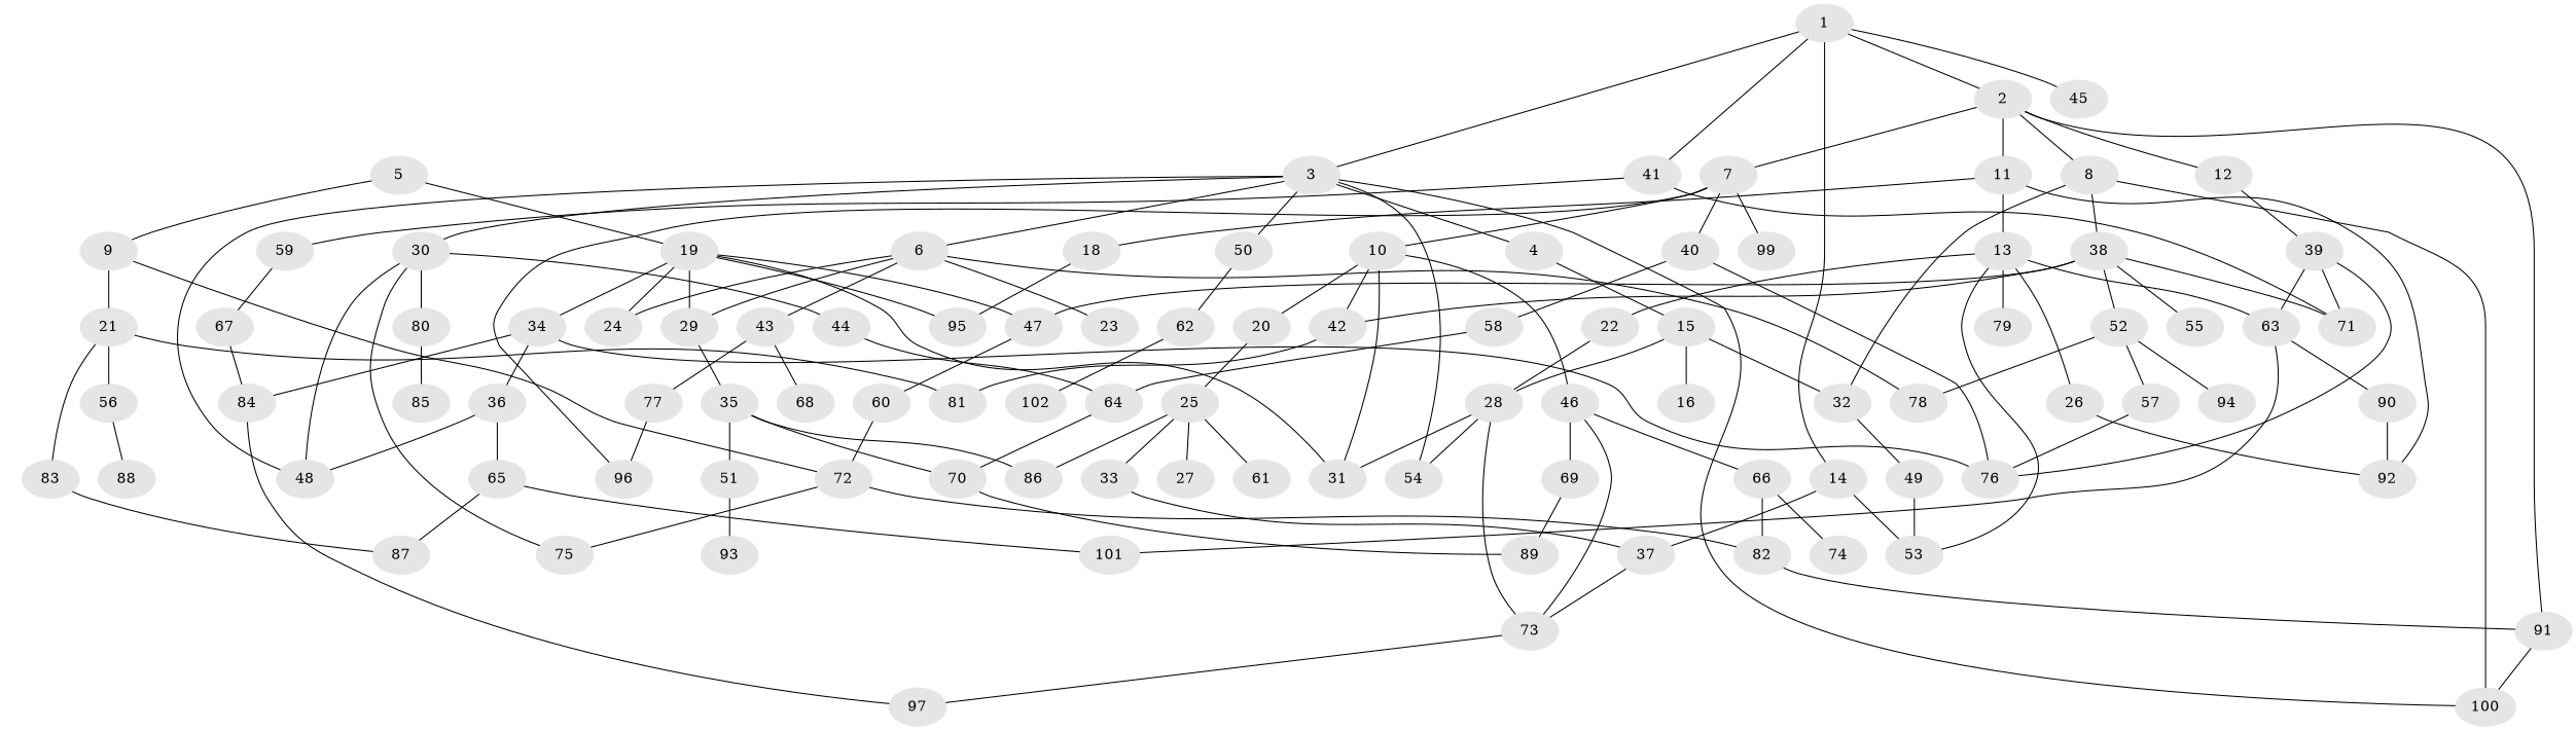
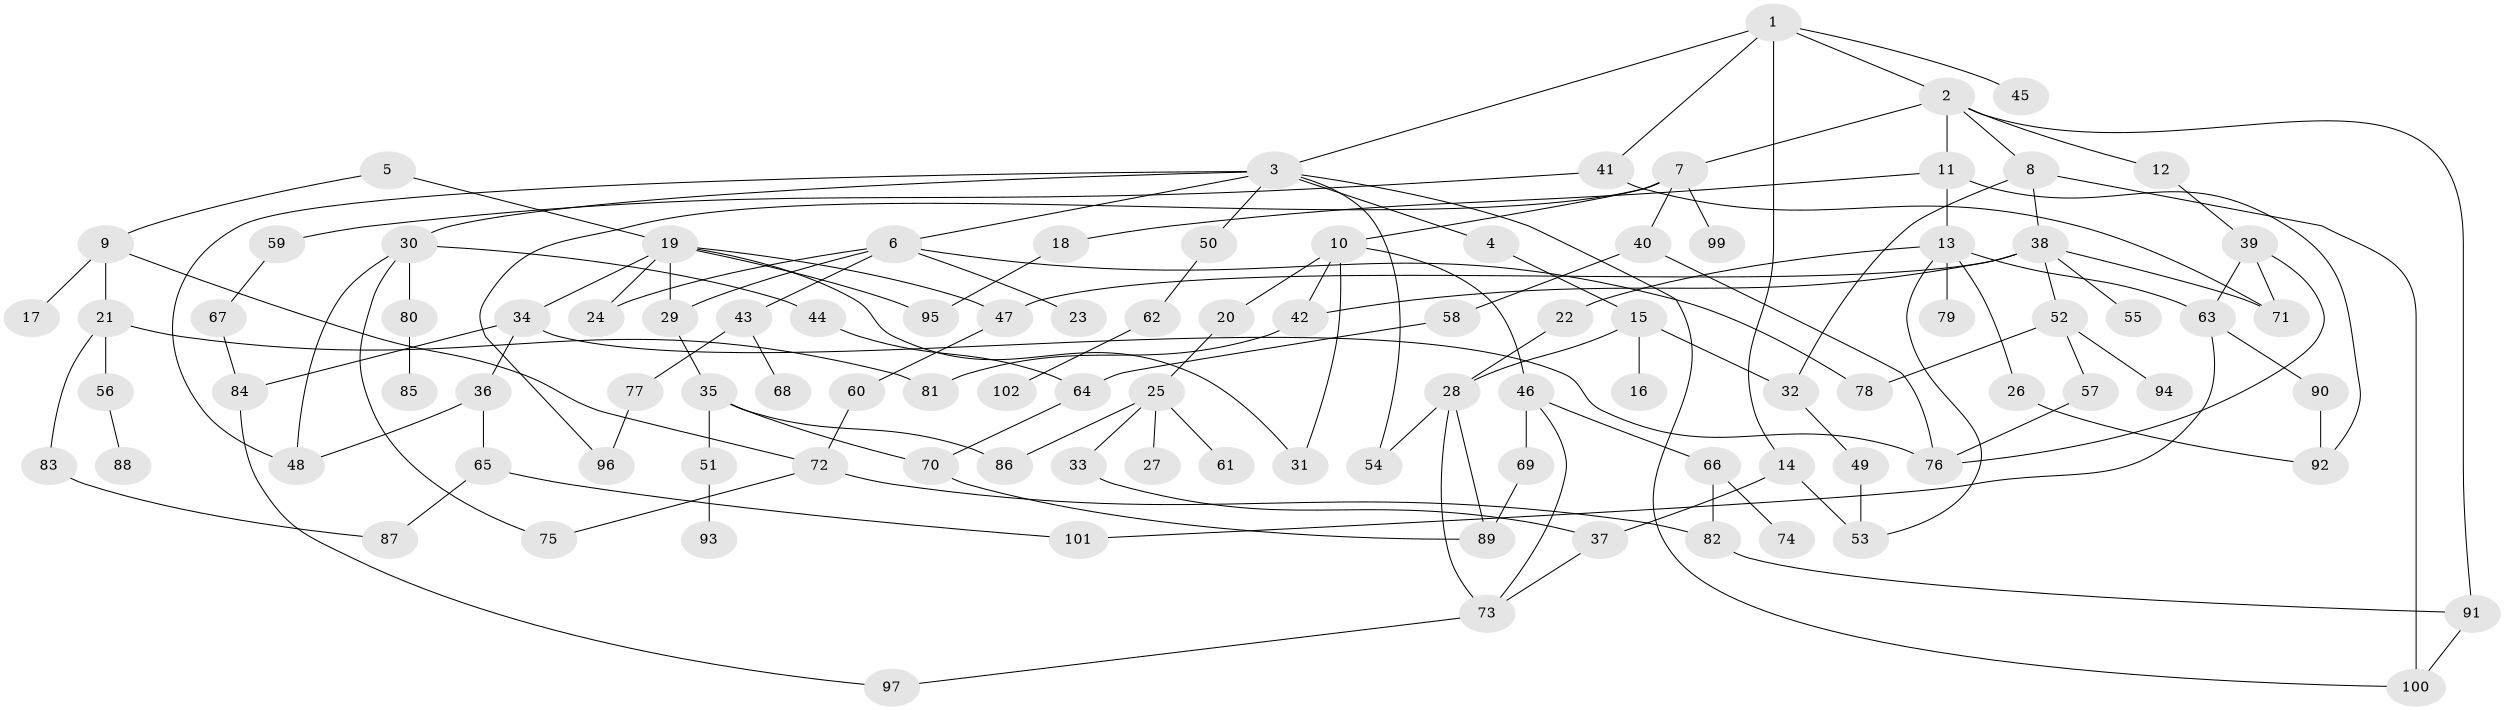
  graph {
    node [color=gray90 style=filled]
    1
    2
    3
    14
    41
    45
    7
    8
    11
    12
    91
    4
    6
    30
    48
    50
    54
    100
    53
    37
    71
    59
    10
    40
    96
    99
    32
    38
    13
    18
    92
    39
    15
    5
    9
    19
    23
    24
    29
    43
    78
    44
    75
    80
    62
    16
    28
+   17
    21
    72
    31
    95
    34
    47
    35
    68
    77
    20
    42
    46
    76
    58
    49
    52
    55
    56
    81
    83
    82
    25
    73
    66
    69
    22
    26
    63
    79
    90
    101
    36
    84
    60
    27
    33
    61
    86
    88
    87
    97
    51
    70
    64
    85
    65
    93
    89
    57
    94
    67
    74
    102
    1 -- 2
    1 -- 3
    1 -- 14
    1 -- 41
    1 -- 45
    2 -- 7
    2 -- 8
    2 -- 11
    2 -- 12
    2 -- 91
    3 -- 4
    3 -- 6
    3 -- 30
    3 -- 48
    3 -- 50
    3 -- 54
    3 -- 100
    14 -- 53
    14 -- 37
    41 -- 71
    41 -- 59
    7 -- 10
    7 -- 40
    7 -- 96
    7 -- 99
    8 -- 100
    8 -- 32
    8 -- 38
    11 -- 13
    11 -- 18
    11 -- 92
    12 -- 39
    91 -- 100
    4 -- 15
    6 -- 23
    6 -- 24
    6 -- 29
    6 -- 43
    6 -- 78
    30 -- 48
    30 -- 44
    30 -- 75
    30 -- 80
    50 -- 62
    37 -- 73
    59 -- 67
    10 -- 31
    10 -- 20
    10 -- 42
    10 -- 46
    40 -- 76
    40 -- 58
    32 -- 49
    38 -- 71
    38 -- 47
    38 -- 42
    38 -- 52
    38 -- 55
    13 -- 53
    13 -- 22
    13 -- 26
    13 -- 63
    13 -- 79
    18 -- 95
    39 -- 71
    39 -- 76
    39 -- 63
    15 -- 32
    15 -- 16
    15 -- 28
    5 -- 9
    5 -- 19
+   9 -- 17
    9 -- 21
    9 -- 72
    19 -- 24
    19 -- 29
    19 -- 31
    19 -- 95
    19 -- 34
    19 -- 47
    29 -- 35
    43 -- 68
    43 -- 77
    44 -- 64
    80 -- 85
    62 -- 102
    28 -- 54
-   28 -- 31
+   28 -- 89
    28 -- 73
    21 -- 56
    21 -- 81
    21 -- 83
    72 -- 75
    72 -- 82
    34 -- 76
    34 -- 36
    34 -- 84
    47 -- 60
    35 -- 86
    35 -- 51
    35 -- 70
    77 -- 96
    20 -- 25
    42 -- 81
    46 -- 73
    46 -- 66
    46 -- 69
    58 -- 64
    49 -- 53
    52 -- 78
    52 -- 57
    52 -- 94
    56 -- 88
    83 -- 87
    82 -- 91
    25 -- 27
    25 -- 33
    25 -- 61
    25 -- 86
    73 -- 97
    66 -- 82
    66 -- 74
    69 -- 89
    22 -- 28
    26 -- 92
    63 -- 90
    63 -- 101
    90 -- 92
    36 -- 48
    36 -- 65
    84 -- 97
    60 -- 72
    33 -- 37
    51 -- 93
    70 -- 89
    64 -- 70
    65 -- 101
    65 -- 87
    57 -- 76
    67 -- 84
  }
